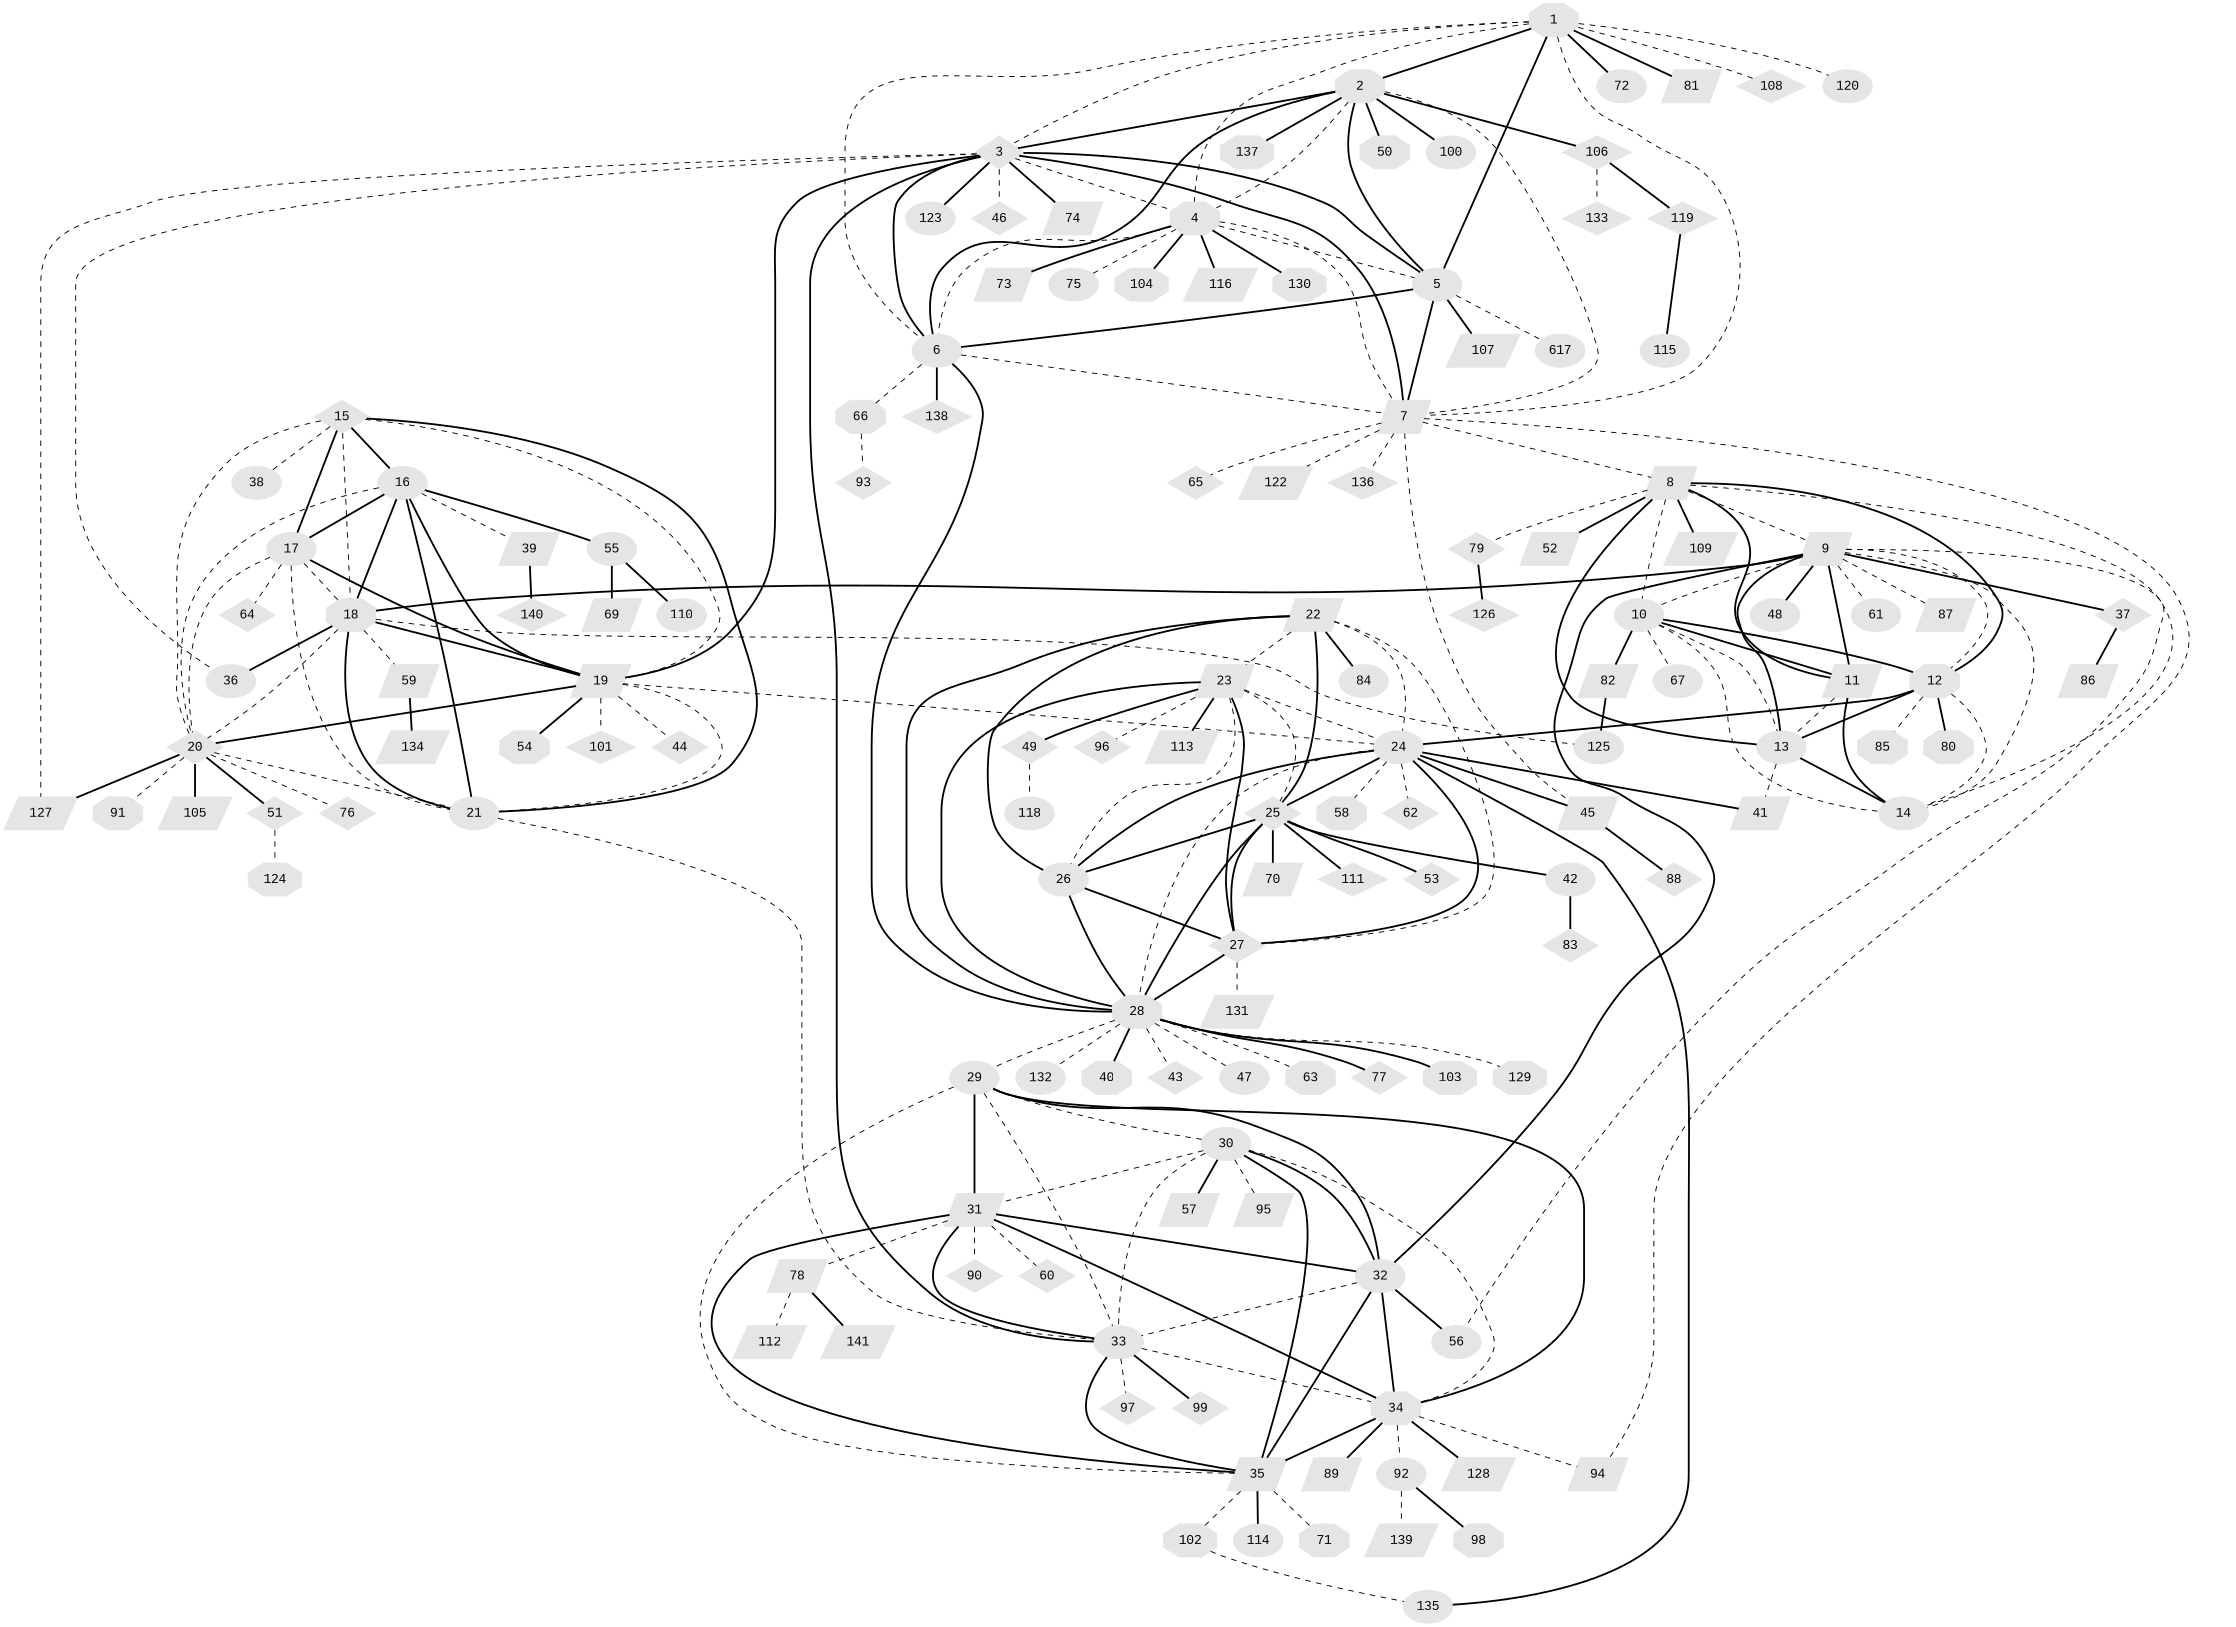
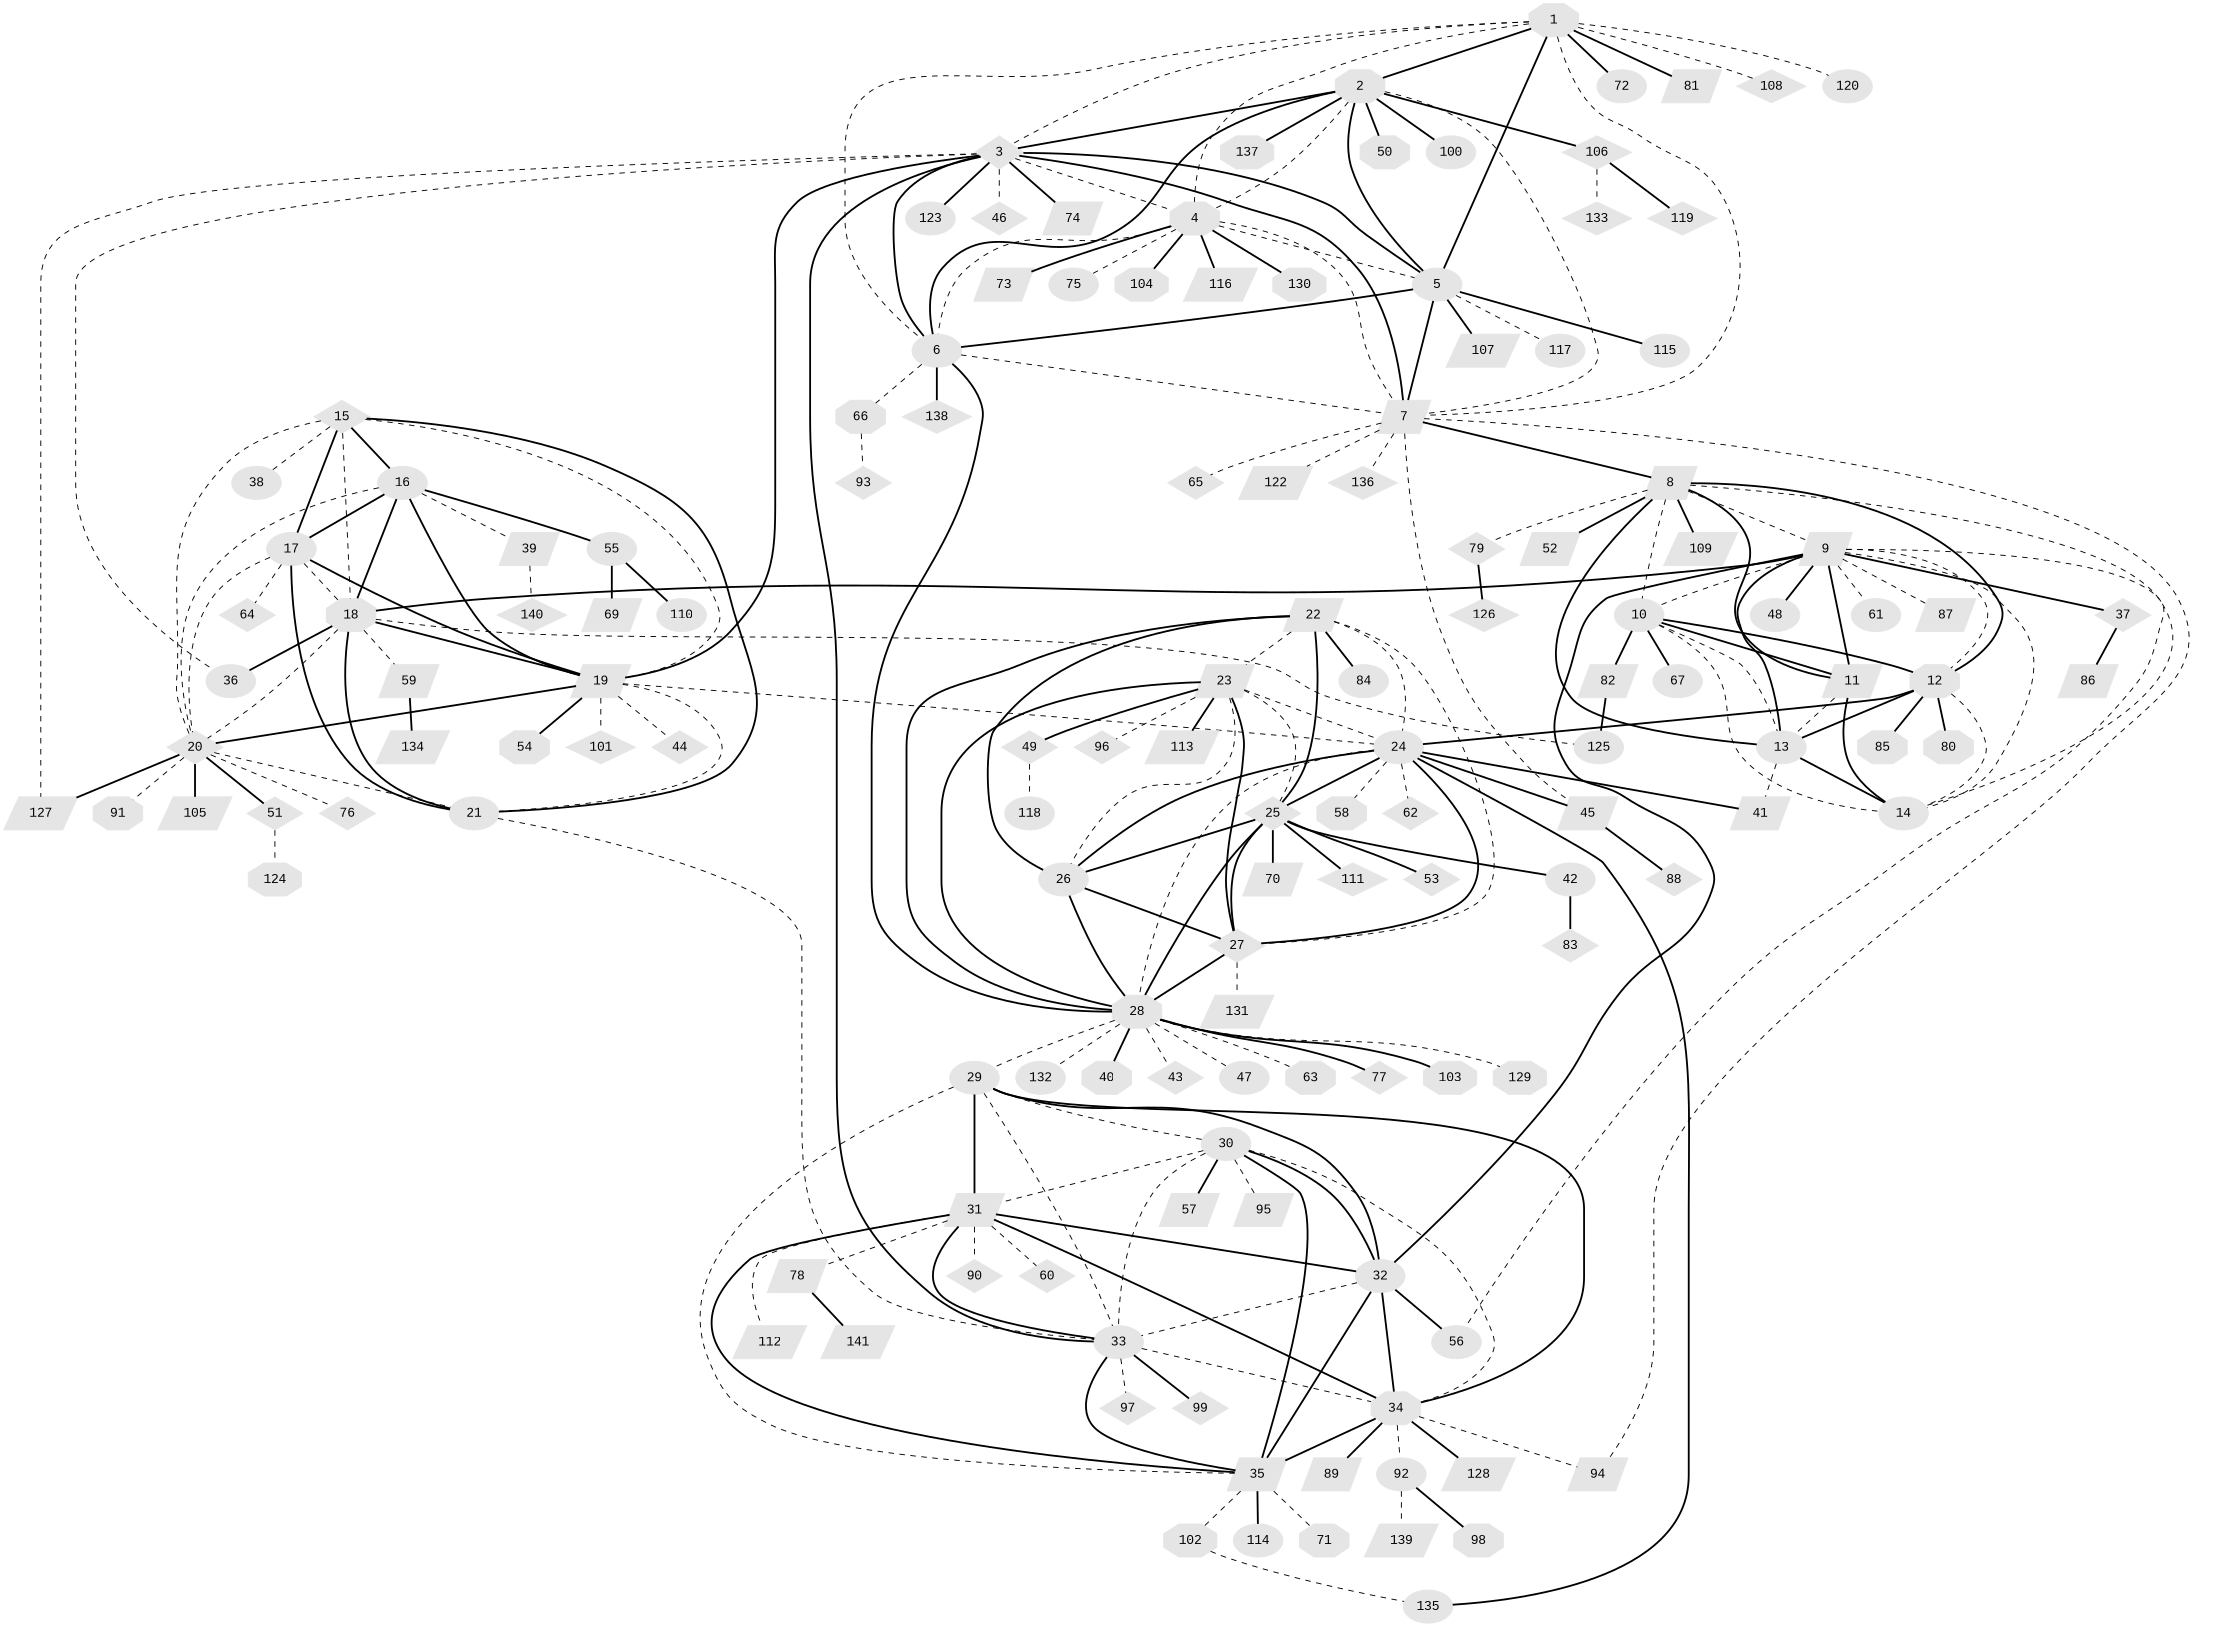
  graph {
    fontname="Liberation Mono"
    node [color=gray90 fontname="Liberation Mono" shape=parallelogram style=filled]
    edge [fontname="Liberation Mono" style=bold]
    1 [shape=octagon]
    2 [shape=octagon]
    3 [shape=diamond]
    4 [shape=octagon]
    5 [shape=ellipse]
    6 [shape=ellipse]
    7
    72 [shape=ellipse]
    81
    108 [shape=diamond]
    120 [shape=ellipse]
    50 [shape=octagon]
    100 [shape=ellipse]
    106 [shape=diamond]
    137 [shape=octagon]
    19
    33 [shape=ellipse]
    36 [shape=ellipse]
    46 [shape=diamond]
    74
    123 [shape=ellipse]
    127
    73
    75 [shape=ellipse]
    104 [shape=octagon]
    116
    130 [shape=octagon]
    107
    115 [shape=ellipse]
-   117 [shape=ellipse label=617]
+   117 [shape=ellipse]
    28 [shape=octagon]
    66 [shape=octagon]
    138 [shape=diamond]
    8
    45
    65 [shape=diamond]
    94
    122
    136 [shape=diamond]
    119 [shape=diamond]
    133 [shape=diamond]
    24 [shape=ellipse]
    20 [shape=diamond]
    21 [shape=ellipse]
    44 [shape=diamond]
    54 [shape=octagon]
    101 [shape=diamond]
    34 [shape=octagon]
    35
    97 [shape=diamond]
    99 [shape=diamond]
    29 [shape=ellipse]
    40 [shape=octagon]
    43 [shape=diamond]
    47 [shape=ellipse]
    63 [shape=octagon]
    77 [shape=diamond]
    103 [shape=octagon]
    129 [shape=octagon]
    132 [shape=ellipse]
    93 [shape=diamond]
    9
    10 [shape=ellipse]
    11
    12 [shape=octagon]
    13 [shape=ellipse]
    14 [shape=ellipse]
    52
    79 [shape=diamond]
    109
    88 [shape=diamond]
    18 [shape=octagon]
    32 [shape=ellipse]
    37 [shape=diamond]
    48 [shape=ellipse]
    56 [shape=ellipse]
    61 [shape=ellipse]
    87
    67 [shape=ellipse]
    82
    80 [shape=octagon]
    85 [shape=octagon]
    41
    126 [shape=diamond]
    59
    125 [shape=ellipse]
    86
    25 [shape=diamond]
    26 [shape=ellipse]
    27 [shape=diamond]
    58 [shape=octagon]
    62 [shape=diamond]
    135 [shape=ellipse]
    15 [shape=diamond]
    16 [shape=ellipse]
    17 [shape=ellipse]
    38 [shape=ellipse]
    39
    55 [shape=ellipse]
    64 [shape=diamond]
    51 [shape=diamond]
    76 [shape=diamond]
    91 [shape=octagon]
    105
    140 [shape=diamond]
    69
    110 [shape=ellipse]
    134
    124 [shape=octagon]
    22
    23
    84 [shape=ellipse]
    49 [shape=diamond]
    96 [shape=diamond]
    113
    42 [shape=ellipse]
    53 [shape=diamond]
    70
    111 [shape=diamond]
    131
    118 [shape=ellipse]
    83 [shape=diamond]
    30 [shape=ellipse]
    31
    57
    95
    60 [shape=diamond]
    78
    90 [shape=diamond]
    112
    89
    92 [shape=ellipse]
    128
    71 [shape=octagon]
    102 [shape=octagon]
    114 [shape=ellipse]
    141
    98 [shape=octagon]
    139
    1 -- 2
    1 -- 3 [style=dashed]
    1 -- 4 [style=dashed]
    1 -- 5
    1 -- 6 [style=dashed]
    1 -- 7 [style=dashed]
    1 -- 72
    1 -- 81
    1 -- 108 [style=dashed]
    1 -- 120 [style=dashed]
    2 -- 3
    2 -- 4 [style=dashed]
    2 -- 5
    2 -- 6
    2 -- 7 [style=dashed]
    2 -- 50
    2 -- 100
    2 -- 106
    2 -- 137
    3 -- 4 [style=dashed]
    3 -- 5
    3 -- 6
    3 -- 7
    3 -- 19
    3 -- 33
    3 -- 36 [style=dashed]
    3 -- 46 [style=dashed]
    3 -- 74
    3 -- 123
    3 -- 127 [style=dashed]
    4 -- 5 [style=dashed]
    4 -- 6 [style=dashed]
    4 -- 7 [style=dashed]
    4 -- 73
    4 -- 75 [style=dashed]
    4 -- 104
    4 -- 116
    4 -- 130
    5 -- 6
    5 -- 7
    5 -- 107
-   119 -- 115
+   5 -- 115
    5 -- 117 [style=dashed]
    6 -- 7 [style=dashed]
    6 -- 28
    6 -- 66 [style=dashed]
    6 -- 138
-   7 -- 8 [style=dashed]
+   7 -- 8
    7 -- 45 [style=dashed]
    7 -- 65 [style=dashed]
    7 -- 94 [style=dashed]
    7 -- 122 [style=dashed]
    7 -- 136 [style=dashed]
    106 -- 119
    106 -- 133 [style=dashed]
    19 -- 24 [style=dashed]
    19 -- 20
    19 -- 21 [style=dashed]
    19 -- 44 [style=dashed]
    19 -- 54
    19 -- 101 [style=dashed]
    33 -- 34 [style=dashed]
    33 -- 35
    33 -- 97 [style=dashed]
    33 -- 99
    28 -- 29 [style=dashed]
    28 -- 40
    28 -- 43 [style=dashed]
    28 -- 47 [style=dashed]
    28 -- 63 [style=dashed]
    28 -- 77
    28 -- 103
    28 -- 129 [style=dashed]
    28 -- 132 [style=dashed]
    66 -- 93 [style=dashed]
    8 -- 9 [style=dashed]
    8 -- 10 [style=dashed]
    8 -- 11
    8 -- 12
    8 -- 13
    8 -- 14 [style=dashed]
    8 -- 52
    8 -- 79 [style=dashed]
    8 -- 109
    45 -- 88
    24 -- 28 [style=dashed]
    24 -- 45
    24 -- 41
    24 -- 25
    24 -- 26
    24 -- 27
    24 -- 58 [style=dashed]
    24 -- 62 [style=dashed]
    24 -- 135
    20 -- 127
    20 -- 21 [style=dashed]
    20 -- 51
    20 -- 76 [style=dashed]
    20 -- 91 [style=dashed]
    20 -- 105
    21 -- 33 [style=dashed]
    34 -- 94 [style=dashed]
    34 -- 35
    34 -- 89
    34 -- 92 [style=dashed]
    34 -- 128
    35 -- 71 [style=dashed]
    35 -- 102 [style=dashed]
    35 -- 114
    29 -- 33 [style=dashed]
    29 -- 34
    29 -- 35 [style=dashed]
    29 -- 32
    29 -- 30 [style=dashed]
    29 -- 31
    9 -- 10 [style=dashed]
    9 -- 11
    9 -- 12 [style=dashed]
    9 -- 13
    9 -- 14 [style=dashed]
    9 -- 18
    9 -- 32
    9 -- 37
    9 -- 48
    9 -- 56 [style=dashed]
    9 -- 61 [style=dashed]
    9 -- 87 [style=dashed]
    10 -- 11
    10 -- 12
    10 -- 13 [style=dashed]
    10 -- 14 [style=dashed]
-   10 -- 67 [style=dashed]
+   10 -- 67
    10 -- 82
    11 -- 13 [style=dashed]
    11 -- 14
    12 -- 24
    12 -- 13
    12 -- 14 [style=dashed]
    12 -- 80
-   12 -- 85 [style=dashed]
+   12 -- 85
    13 -- 14
    13 -- 41 [style=dashed]
    79 -- 126
    18 -- 19
    18 -- 36
    18 -- 20 [style=dashed]
    18 -- 21
    18 -- 59 [style=dashed]
    18 -- 125 [style=dashed]
    32 -- 33 [style=dashed]
    32 -- 34
    32 -- 35
    32 -- 56
    37 -- 86
    82 -- 125
    59 -- 134
    25 -- 28
    25 -- 26
    25 -- 27
    25 -- 42
    25 -- 53
    25 -- 70
    25 -- 111
    26 -- 28
    26 -- 27
    27 -- 28
    27 -- 131 [style=dashed]
    15 -- 19 [style=dashed]
    15 -- 20 [style=dashed]
    15 -- 21
    15 -- 18 [style=dashed]
    15 -- 16
    15 -- 17
    15 -- 38 [style=dashed]
    16 -- 19
    16 -- 20 [style=dashed]
-   16 -- 21
    16 -- 18
    16 -- 17
    16 -- 39 [style=dashed]
    16 -- 55
    17 -- 19
    17 -- 20 [style=dashed]
-   17 -- 21 [style=dashed]
+   17 -- 21
    17 -- 18 [style=dashed]
    17 -- 64 [style=dashed]
-   39 -- 140
+   39 -- 140 [style=dashed]
    55 -- 69
    55 -- 110
    51 -- 124 [style=dashed]
    22 -- 28
    22 -- 24 [style=dashed]
    22 -- 25
    22 -- 26
    22 -- 27 [style=dashed]
    22 -- 23 [style=dashed]
    22 -- 84
    23 -- 28
    23 -- 24 [style=dashed]
    23 -- 25 [style=dashed]
    23 -- 26 [style=dashed]
    23 -- 27
    23 -- 49
    23 -- 96 [style=dashed]
    23 -- 113
    49 -- 118 [style=dashed]
    42 -- 83
    30 -- 33 [style=dashed]
    30 -- 34 [style=dashed]
    30 -- 35
    30 -- 32
    30 -- 31 [style=dashed]
    30 -- 57
    30 -- 95 [style=dashed]
    31 -- 33
    31 -- 34
    31 -- 35
    31 -- 32
    31 -- 60 [style=dashed]
    31 -- 78 [style=dashed]
    31 -- 90 [style=dashed]
-   78 -- 112 [style=dashed]
+   31 -- 112 [style=dashed]
    78 -- 141
    92 -- 98
    92 -- 139 [style=dashed]
    102 -- 135 [style=dashed]
  }
